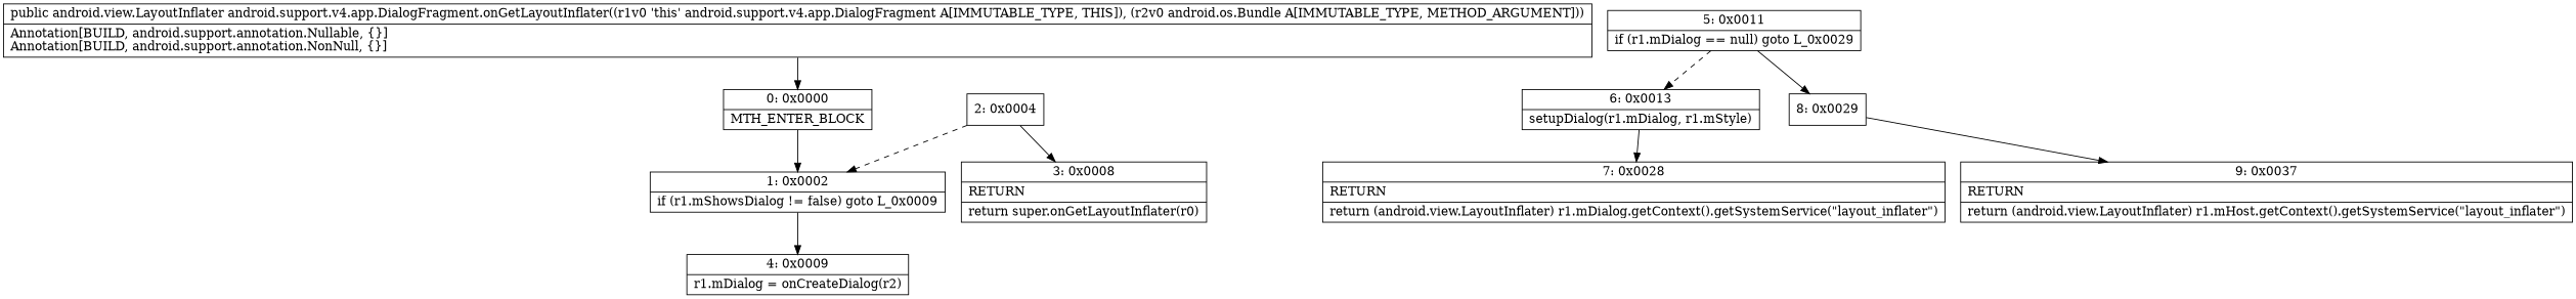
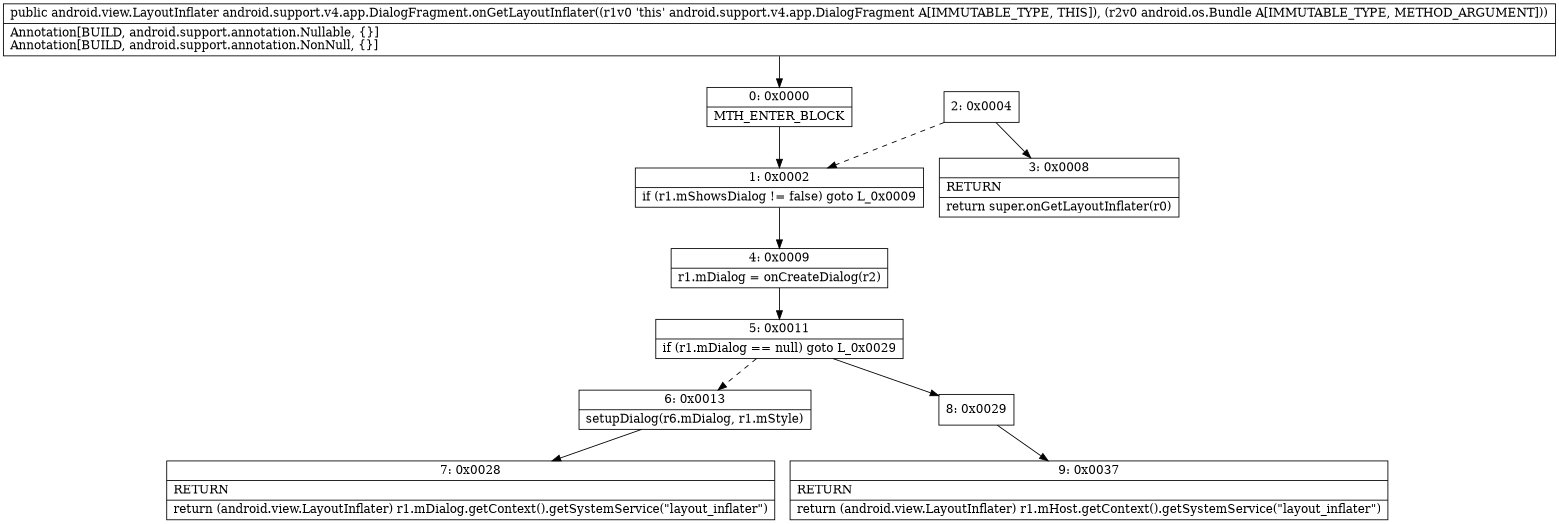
  digraph {
    fontname="DejaVu Serif"
    node [fontname="DejaVu Serif" shape=record]
    edge [fontname="DejaVu Serif"]
    n1 [label="{0\:\ 0x0000|MTH_ENTER_BLOCK\l}"]
    n2 [label="{1\:\ 0x0002|if (r1.mShowsDialog != false) goto L_0x0009\l}"]
    n3 [label="{4\:\ 0x0009|r1.mDialog = onCreateDialog(r2)\l}"]
    n4 [label="{2\:\ 0x0004}"]
    n5 [label="{3\:\ 0x0008|RETURN\l|return super.onGetLayoutInflater(r0)\l}"]
    n6 [label="{5\:\ 0x0011|if (r1.mDialog == null) goto L_0x0029\l}"]
-   n7 [label="{6\:\ 0x0013|setupDialog(r1.mDialog, r1.mStyle)\l}"]
+   n7 [label="{6\:\ 0x0013|setupDialog(r6.mDialog, r1.mStyle)\l}"]
    n8 [label="{8\:\ 0x0029}"]
    n9 [label="{7\:\ 0x0028|RETURN\l|return (android.view.LayoutInflater) r1.mDialog.getContext().getSystemService(\"layout_inflater\")\l}"]
    n10 [label="{9\:\ 0x0037|RETURN\l|return (android.view.LayoutInflater) r1.mHost.getContext().getSystemService(\"layout_inflater\")\l}"]
    n11 [label="{public android.view.LayoutInflater android.support.v4.app.DialogFragment.onGetLayoutInflater((r1v0 'this' android.support.v4.app.DialogFragment A[IMMUTABLE_TYPE, THIS]), (r2v0 android.os.Bundle A[IMMUTABLE_TYPE, METHOD_ARGUMENT]))  | Annotation[BUILD, android.support.annotation.Nullable, \{\}]\lAnnotation[BUILD, android.support.annotation.NonNull, \{\}]\l}"]
    n1 -> n2
    n2 -> n3
+   n3 -> n6
    n4 -> n2 [style=dashed]
    n4 -> n5
    n6 -> n7 [style=dashed]
    n6 -> n8
    n7 -> n9
    n8 -> n10
    n11 -> n1
  }
